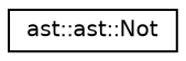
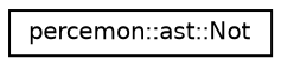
  digraph {
    rankdir=TB
-   n1 [color=black fillcolor=white fontname=Helvetica fontsize=10 height=0.2 label="ast::ast::Not" shape=record style=filled width=0.4]
+   n1 [color=black fillcolor=white fontname=Helvetica fontsize=10 height=0.2 label="percemon::ast::Not" shape=record style=filled width=0.4]
  }
